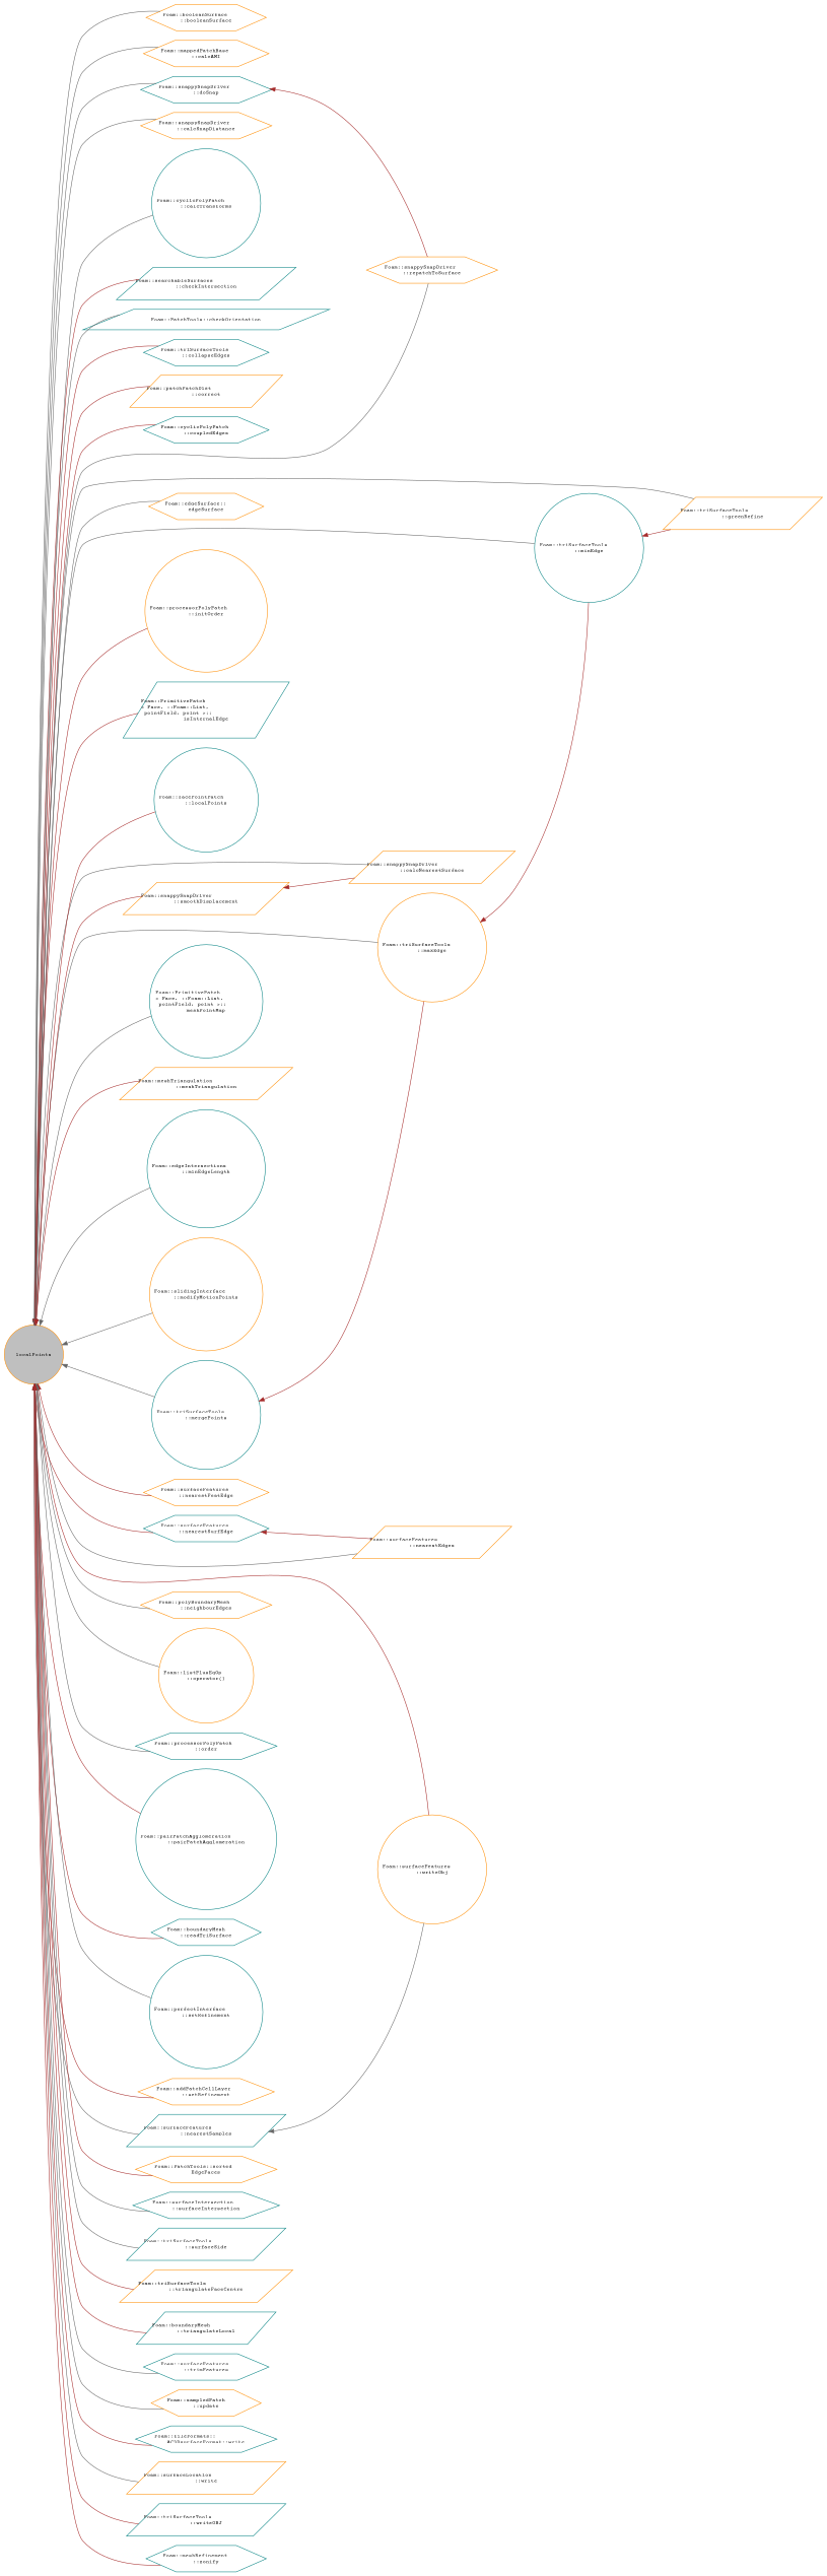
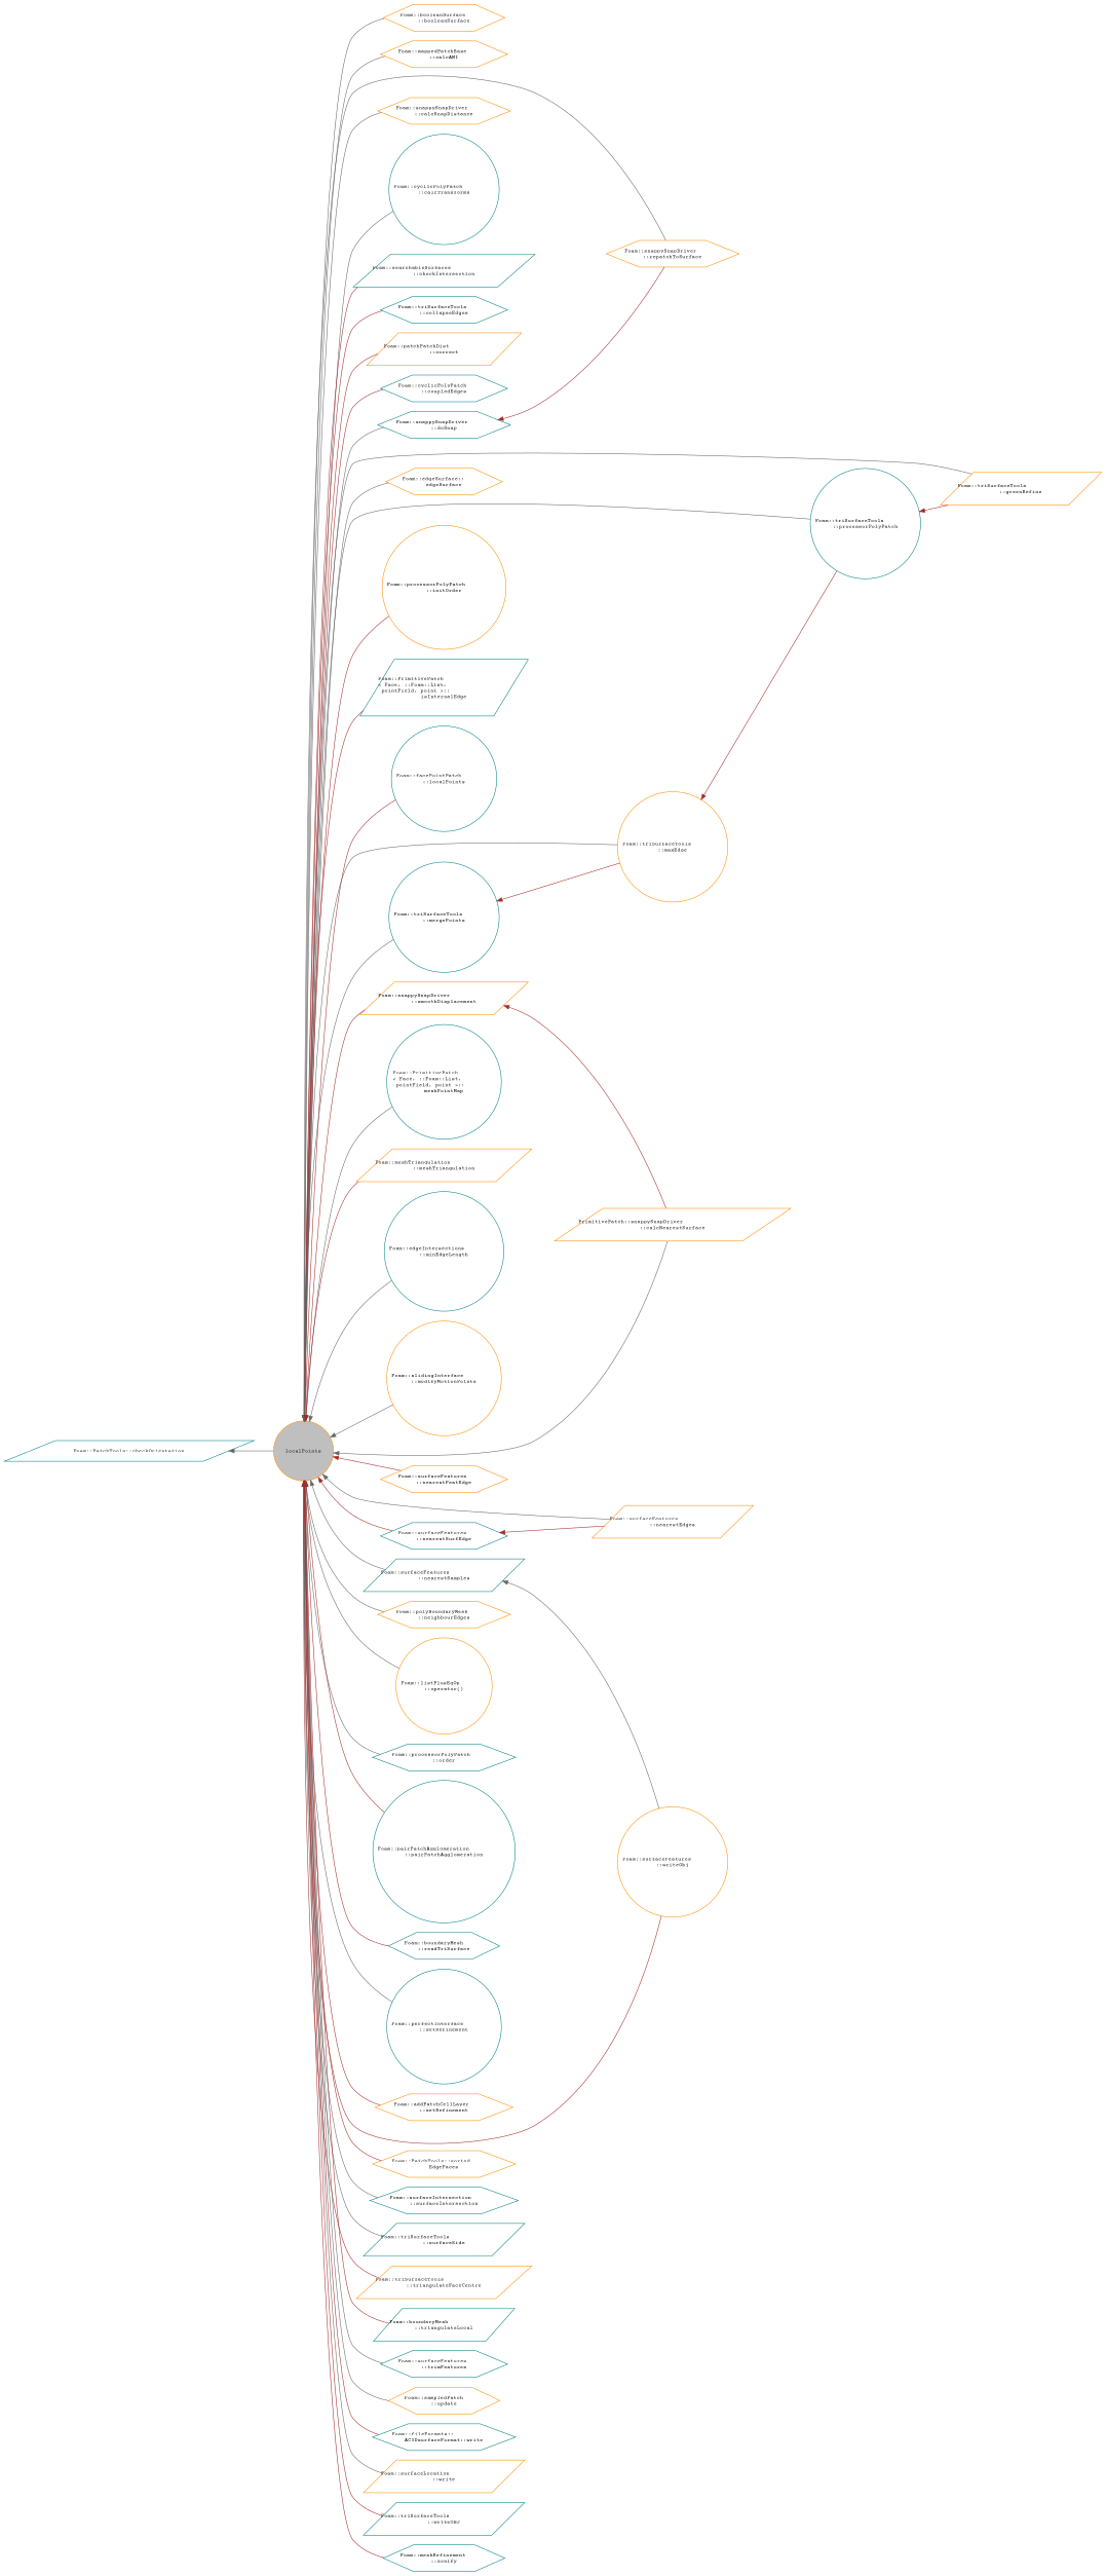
  digraph {
    fontname="Courier Prime"
    rankdir=LR
    node [color=teal fontname="Courier Prime" fontsize=10 shape=hexagon]
    edge [color=gray40 dir=back fontname="Courier Prime" fontsize=10 labelfontname=Helvetica labelfontsize=10 style=solid]
    n1 [color=darkorange fillcolor=grey75 fontcolor=black height=0.2 label=localPoints shape=circle style=filled width=0.4]
    n2 [color=darkorange height=0.2 label="Foam::booleanSurface\l::booleanSurface" width=0.4]
    n3 [color=darkorange height=0.2 label="Foam::mappedPatchBase\l::calcAMI" width=0.4]
-   n4 [color=darkorange height=0.2 label="Foam::snappySnapDriver\l::calcNearestSurface" shape=parallelogram width=0.4]
+   n4 [color=darkorange height=0.2 label="PrimitivePatch::snappySnapDriver\l::calcNearestSurface" shape=parallelogram width=0.4]
    n5 [color=darkorange height=0.2 label="Foam::snappySnapDriver\l::calcSnapDistance" width=0.4]
    n6 [height=0.2 label="Foam::cyclicPolyPatch\l::calcTransforms" shape=circle width=0.4]
    n7 [height=0.2 label="Foam::searchableSurfaces\l::checkIntersection" shape=parallelogram width=0.4]
    n8 [height=0.2 label="Foam::PatchTools::checkOrientation" shape=parallelogram width=0.4]
    n9 [height=0.2 label="Foam::triSurfaceTools\l::collapseEdges" width=0.4]
    n10 [color=darkorange height=0.2 label="Foam::patchPatchDist\l::correct" shape=parallelogram width=0.4]
    n11 [height=0.2 label="Foam::cyclicPolyPatch\l::coupledEdges" width=0.4]
    n12 [height=0.2 label="Foam::snappySnapDriver\l::doSnap" width=0.4]
    n13 [color=darkorange height=0.2 label="Foam::snappySnapDriver\l::repatchToSurface" width=0.4]
    n14 [color=darkorange height=0.2 label="Foam::edgeSurface::\ledgeSurface" width=0.4]
    n15 [color=darkorange height=0.2 label="Foam::triSurfaceTools\l::greenRefine" shape=parallelogram width=0.4]
    n16 [color=darkorange height=0.2 label="Foam::processorPolyPatch\l::initOrder" shape=circle width=0.4]
    n17 [height=0.2 label="Foam::PrimitivePatch\l\< Face, ::Foam::List,\l pointField, point \>::\lisInternalEdge" shape=parallelogram width=0.4]
    n18 [height=0.2 label="Foam::facePointPatch\l::localPoints" shape=circle width=0.4]
    n19 [color=darkorange height=0.2 label="Foam::triSurfaceTools\l::maxEdge" shape=circle width=0.4]
-   n20 [height=0.2 label="Foam::triSurfaceTools\l::minEdge" shape=circle width=0.4]
+   n20 [height=0.2 label="Foam::triSurfaceTools\l::processorPolyPatch" shape=circle width=0.4]
    n21 [height=0.2 label="Foam::triSurfaceTools\l::mergePoints" shape=circle width=0.4]
    n22 [height=0.2 label="Foam::PrimitivePatch\l\< Face, ::Foam::List,\l pointField, point \>::\lmeshPointMap" shape=circle width=0.4]
    n23 [color=darkorange height=0.2 label="Foam::meshTriangulation\l::meshTriangulation" shape=parallelogram width=0.4]
    n24 [height=0.2 label="Foam::edgeIntersections\l::minEdgeLength" shape=circle width=0.4]
    n25 [color=darkorange height=0.2 label="Foam::slidingInterface\l::modifyMotionPoints" shape=circle width=0.4]
    n26 [color=darkorange height=0.2 label="Foam::surfaceFeatures\l::nearestEdges" shape=parallelogram width=0.4]
    n27 [color=darkorange height=0.2 label="Foam::surfaceFeatures\l::nearestFeatEdge" width=0.4]
    n28 [height=0.2 label="Foam::surfaceFeatures\l::nearestSamples" shape=parallelogram width=0.4]
    n29 [color=darkorange height=0.2 label="Foam::surfaceFeatures\l::writeObj" shape=circle width=0.4]
    n30 [height=0.2 label="Foam::surfaceFeatures\l::nearestSurfEdge" width=0.4]
    n31 [color=darkorange height=0.2 label="Foam::polyBoundaryMesh\l::neighbourEdges" width=0.4]
    n32 [color=darkorange height=0.2 label="Foam::listPlusEqOp\l::operator()" shape=circle width=0.4]
    n33 [height=0.2 label="Foam::processorPolyPatch\l::order" width=0.4]
    n34 [height=0.2 label="Foam::pairPatchAgglomeration\l::pairPatchAgglomeration" shape=circle width=0.4]
    n35 [height=0.2 label="Foam::boundaryMesh\l::readTriSurface" width=0.4]
    n36 [height=0.2 label="Foam::perfectInterface\l::setRefinement" shape=circle width=0.4]
    n37 [color=darkorange height=0.2 label="Foam::addPatchCellLayer\l::setRefinement" width=0.4]
    n38 [color=darkorange height=0.2 label="Foam::snappySnapDriver\l::smoothDisplacement" shape=parallelogram width=0.4]
    n39 [color=darkorange height=0.2 label="Foam::PatchTools::sorted\lEdgeFaces" width=0.4]
    n40 [height=0.2 label="Foam::surfaceIntersection\l::surfaceIntersection" width=0.4]
    n41 [height=0.2 label="Foam::triSurfaceTools\l::surfaceSide" shape=parallelogram width=0.4]
    n42 [color=darkorange height=0.2 label="Foam::triSurfaceTools\l::triangulateFaceCentre" shape=parallelogram width=0.4]
    n43 [height=0.2 label="Foam::boundaryMesh\l::triangulateLocal" shape=parallelogram width=0.4]
    n44 [height=0.2 label="Foam::surfaceFeatures\l::trimFeatures" width=0.4]
    n45 [color=darkorange height=0.2 label="Foam::sampledPatch\l::update" width=0.4]
    n46 [height=0.2 label="Foam::fileFormats::\lAC3DsurfaceFormat::write" width=0.4]
    n47 [color=darkorange height=0.2 label="Foam::surfaceLocation\l::write" shape=parallelogram width=0.4]
    n48 [height=0.2 label="Foam::triSurfaceTools\l::writeOBJ" shape=parallelogram width=0.4]
    n49 [height=0.2 label="Foam::meshRefinement\l::zonify" width=0.4]
    n1 -> n2
    n1 -> n3
    n1 -> n4
    n1 -> n5
    n1 -> n6
    n1 -> n7 [color=brown]
-   n1 -> n8
+   n8 -> n1
    n1 -> n9 [color=brown]
    n1 -> n10 [color=brown]
    n1 -> n11 [color=brown]
    n1 -> n12
    n1 -> n13
    n1 -> n14
    n1 -> n15
    n1 -> n16 [color=brown]
    n1 -> n17 [color=brown]
    n1 -> n18 [color=brown]
    n1 -> n19
    n1 -> n20
    n1 -> n21
    n1 -> n22
    n1 -> n23 [color=brown]
    n1 -> n24
    n1 -> n25
    n1 -> n26
    n1 -> n27 [color=brown]
    n1 -> n28
    n1 -> n29 [color=brown]
    n1 -> n30 [color=brown]
    n1 -> n31
    n1 -> n32
    n1 -> n33
    n1 -> n34 [color=brown]
    n1 -> n35 [color=brown]
    n1 -> n36
    n1 -> n37 [color=brown]
    n1 -> n38 [color=brown]
    n1 -> n39 [color=brown]
    n1 -> n40
    n1 -> n41
    n1 -> n42 [color=brown]
    n1 -> n43 [color=brown]
    n1 -> n44
    n1 -> n45
    n1 -> n46 [color=brown]
    n1 -> n47
    n1 -> n48 [color=brown]
    n1 -> n49 [color=brown]
    n12 -> n13 [color=brown]
    n19 -> n20 [color=brown]
    n20 -> n15 [color=brown]
    n21 -> n19 [color=brown]
    n28 -> n29
    n30 -> n26 [color=brown]
    n38 -> n4 [color=brown]
  }
